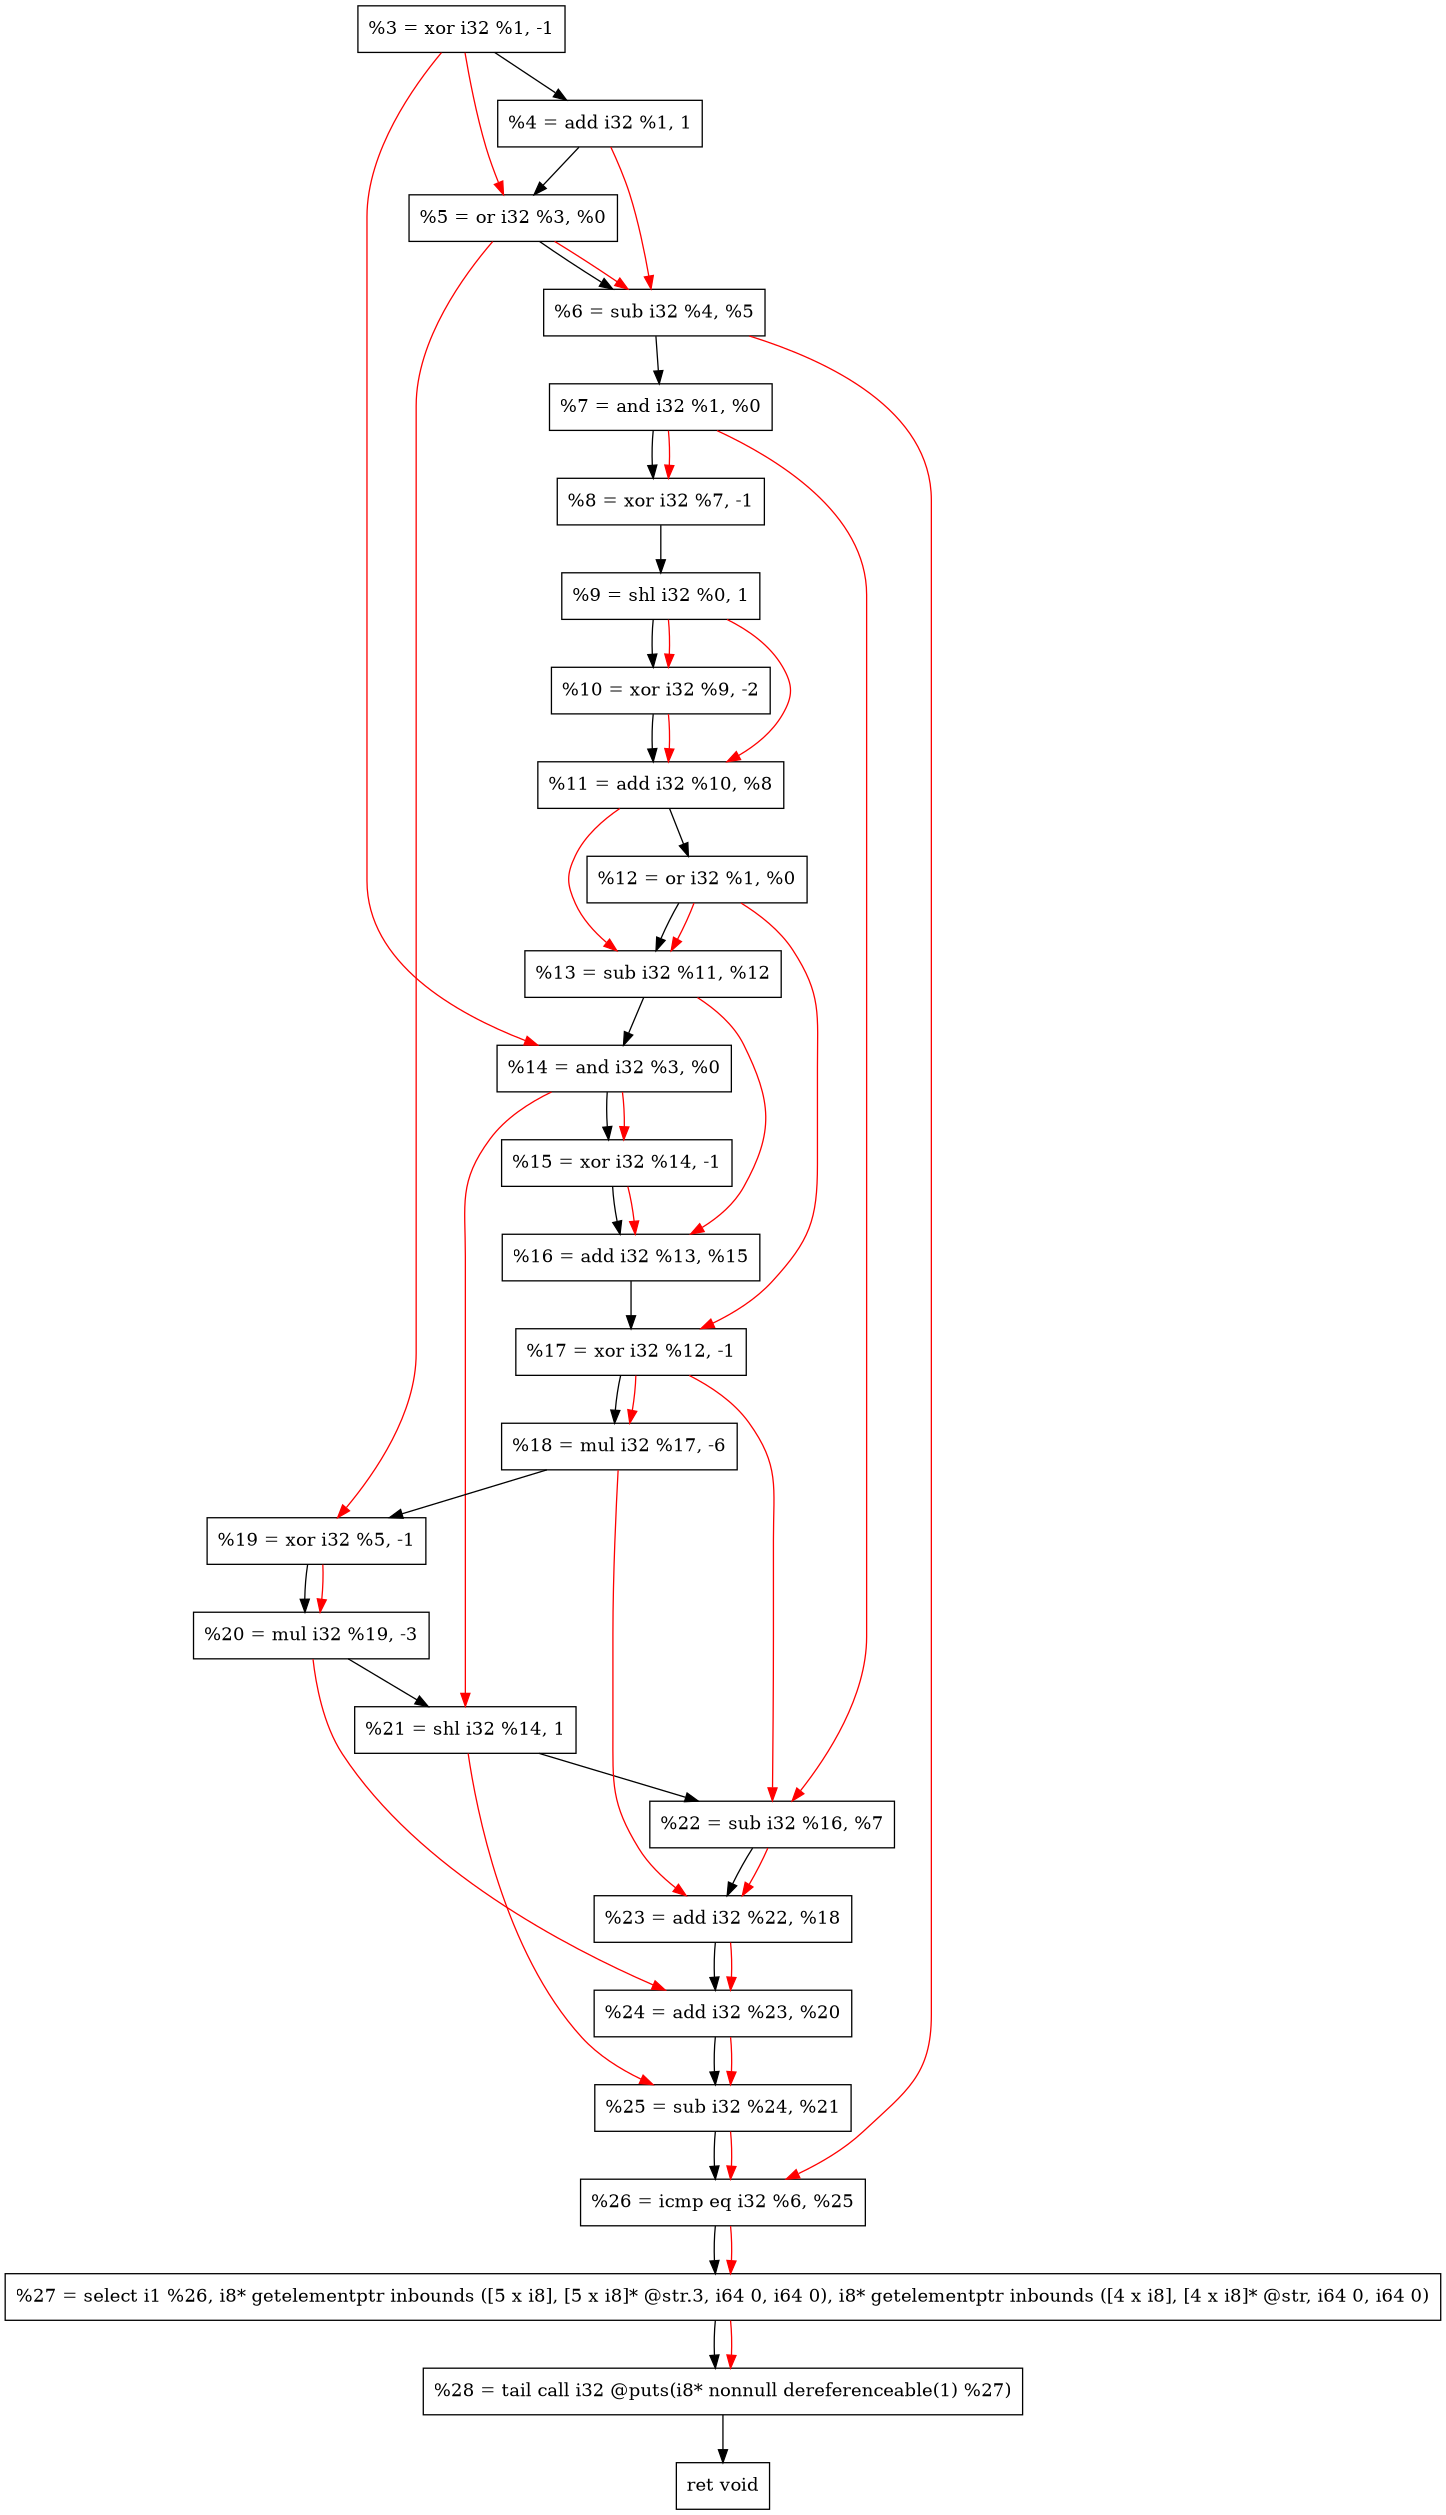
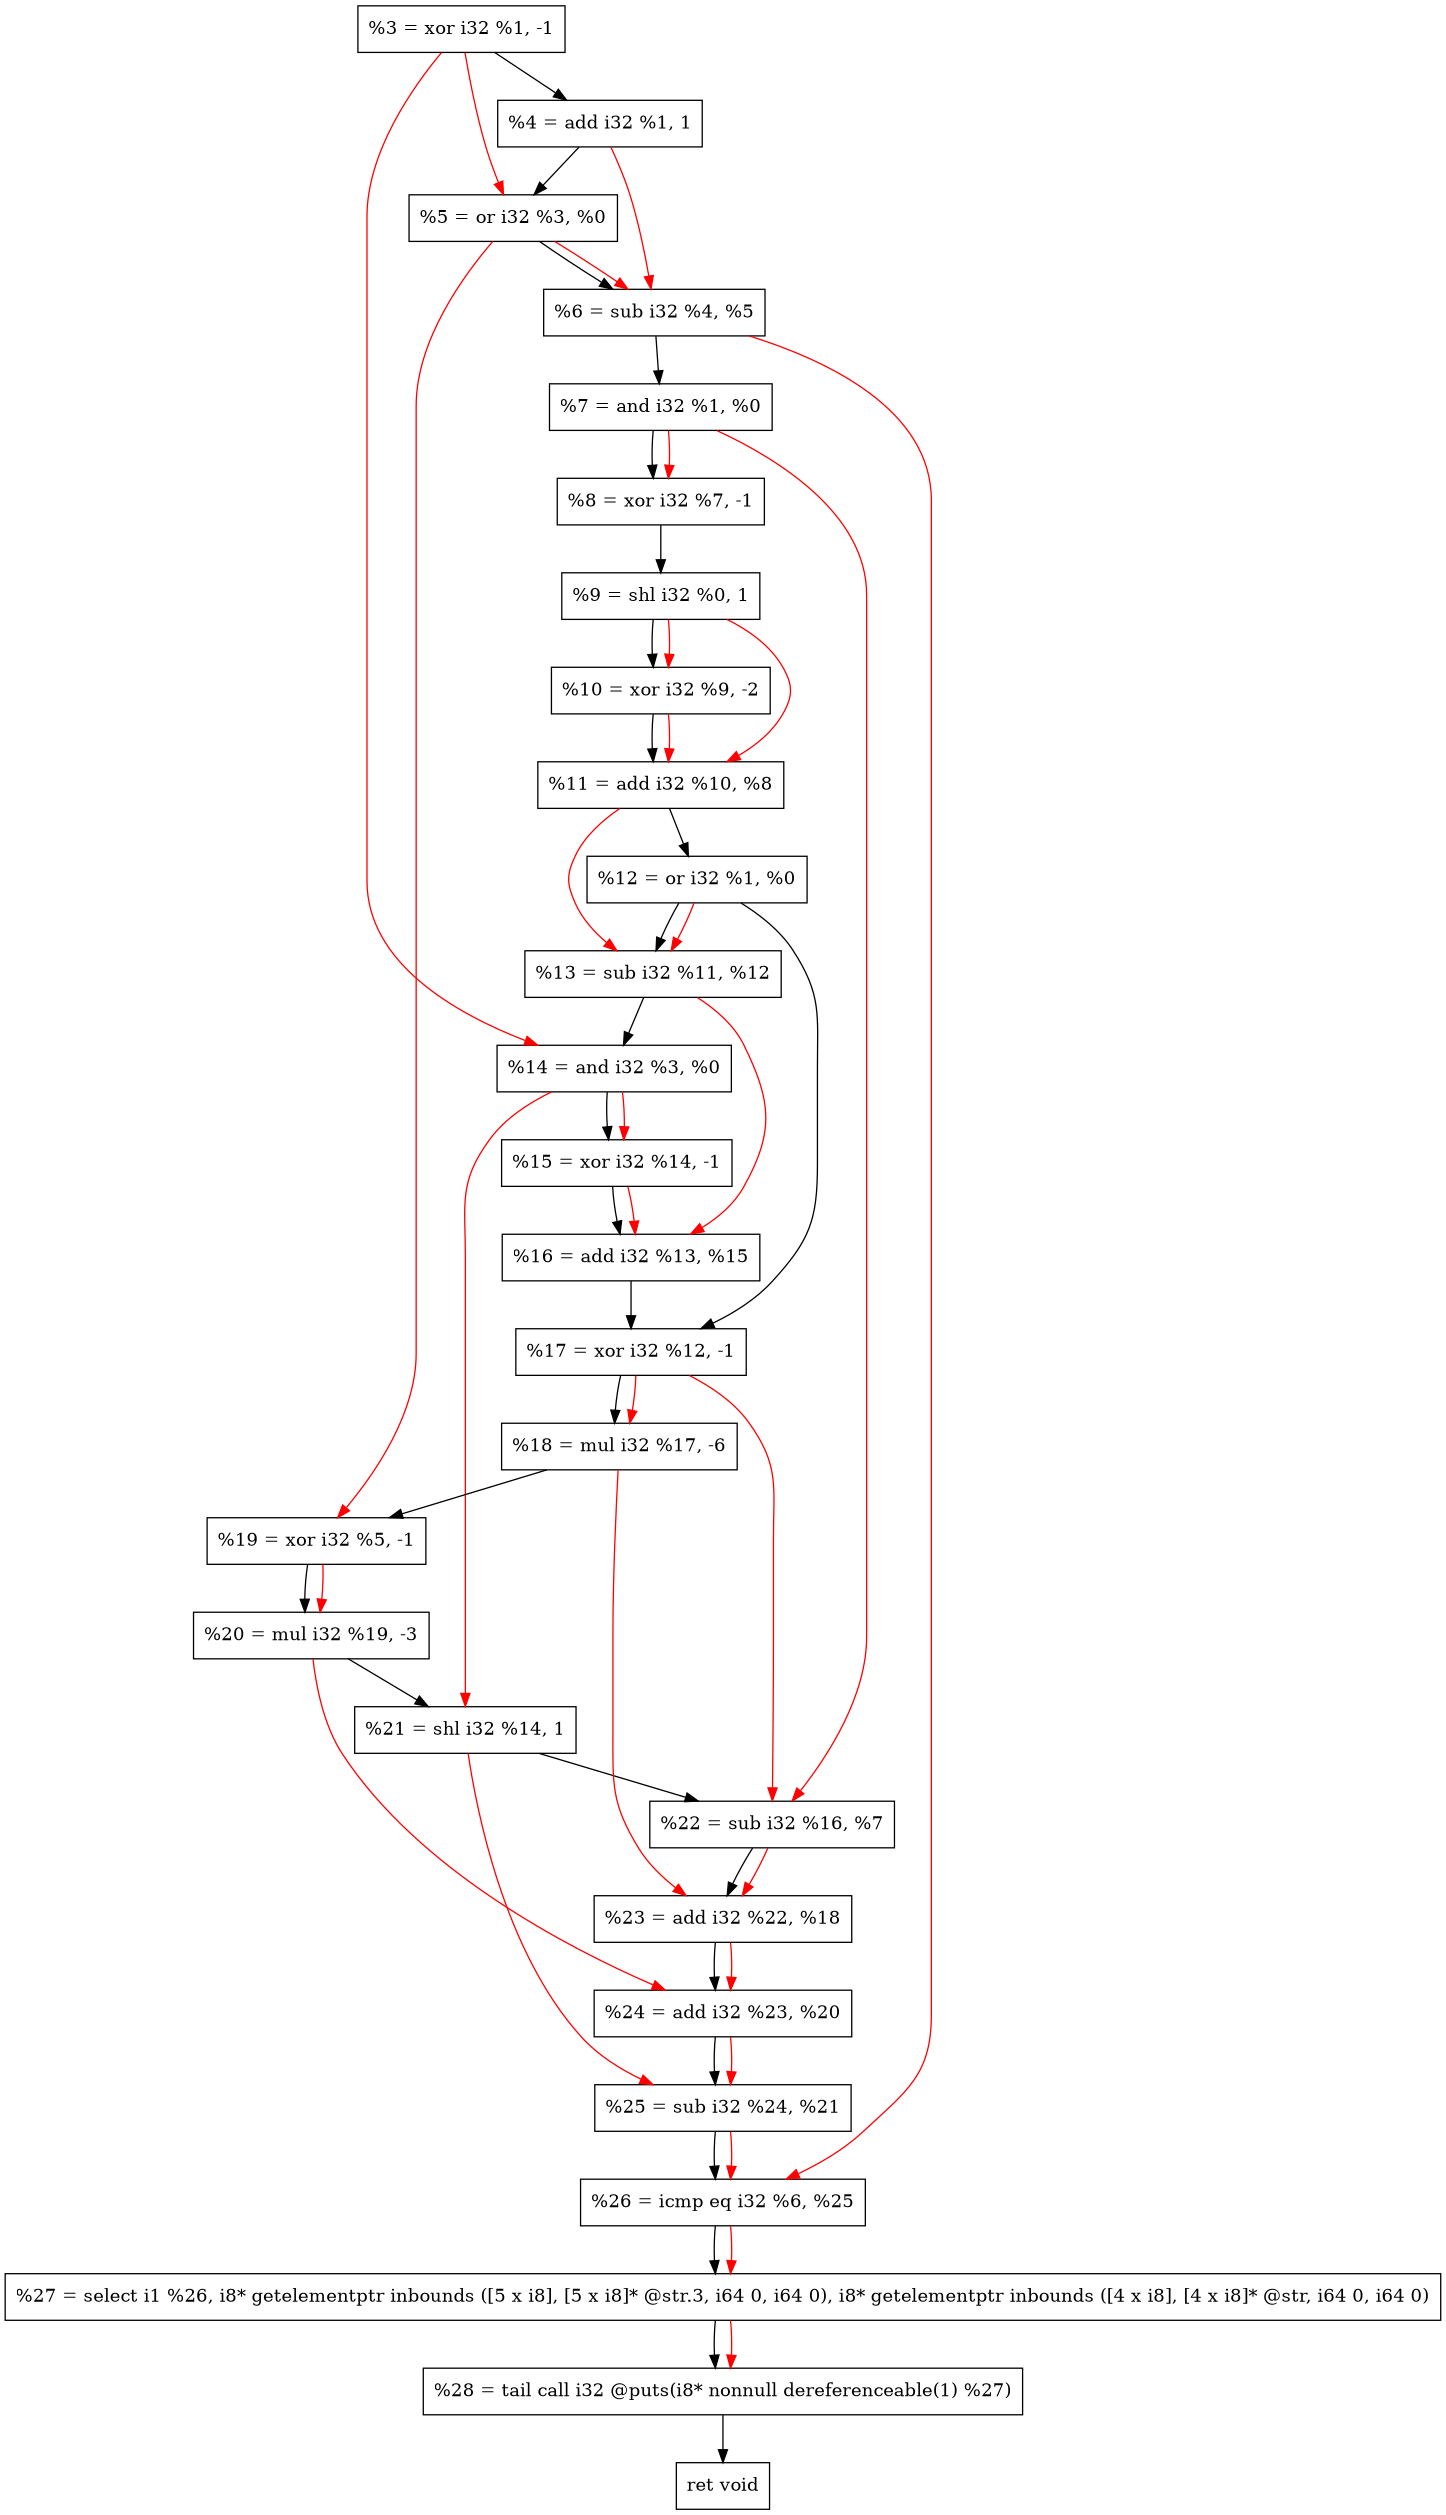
  digraph {
    node [shape=record]
    edge [color=red]
    n1 [label="  %3 = xor i32 %1, -1"]
    n2 [label="  %4 = add i32 %1, 1"]
    n3 [label="  %5 = or i32 %3, %0"]
    n4 [label="  %14 = and i32 %3, %0"]
    n5 [label="  %6 = sub i32 %4, %5"]
    n6 [label="  %19 = xor i32 %5, -1"]
    n7 [label="  %15 = xor i32 %14, -1"]
    n8 [label="  %21 = shl i32 %14, 1"]
    n9 [label="  %7 = and i32 %1, %0"]
    n10 [label="  %26 = icmp eq i32 %6, %25"]
    n11 [label="  %20 = mul i32 %19, -3"]
    n12 [label="  %8 = xor i32 %7, -1"]
    n13 [label="  %22 = sub i32 %16, %7"]
    n14 [label="  %27 = select i1 %26, i8* getelementptr inbounds ([5 x i8], [5 x i8]* @str.3, i64 0, i64 0), i8* getelementptr inbounds ([4 x i8], [4 x i8]* @str, i64 0, i64 0)"]
    n15 [label="  %9 = shl i32 %0, 1"]
    n16 [label="  %23 = add i32 %22, %18"]
    n17 [label="  %11 = add i32 %10, %8"]
    n18 [label="  %10 = xor i32 %9, -2"]
    n19 [label="  %12 = or i32 %1, %0"]
    n20 [label="  %13 = sub i32 %11, %12"]
    n21 [label="  %17 = xor i32 %12, -1"]
    n22 [label="  %16 = add i32 %13, %15"]
    n23 [label="  %18 = mul i32 %17, -6"]
    n24 [label="  %25 = sub i32 %24, %21"]
    n25 [label="  %24 = add i32 %23, %20"]
    n26 [label="  %28 = tail call i32 @puts(i8* nonnull dereferenceable(1) %27)"]
    n27 [label="  ret void"]
    n1 -> n2 [color=""]
    n1 -> n3
    n1 -> n4
    n2 -> n3 [color=""]
    n2 -> n5
    n3 -> n5 [color=""]
    n3 -> n5
    n3 -> n6
    n4 -> n7 [color=""]
    n4 -> n7
    n4 -> n8
    n5 -> n9 [color=""]
    n5 -> n10
    n6 -> n11 [color=""]
    n6 -> n11
    n7 -> n22 [color=""]
    n7 -> n22
    n8 -> n13 [color=""]
    n8 -> n24
    n9 -> n12 [color=""]
    n9 -> n12
    n9 -> n13
    n10 -> n14 [color=""]
    n10 -> n14
    n11 -> n8 [color=""]
    n11 -> n25
    n12 -> n15 [color=""]
    n13 -> n16 [color=""]
    n13 -> n16
    n14 -> n26 [color=""]
    n14 -> n26
    n15 -> n17
    n15 -> n18 [color=""]
    n15 -> n18
    n16 -> n25 [color=""]
    n16 -> n25
    n17 -> n19 [color=""]
    n17 -> n20
    n18 -> n17 [color=""]
    n18 -> n17
    n19 -> n20 [color=""]
    n19 -> n20
-   n19 -> n21
+   n19 -> n21 [color=black]
    n20 -> n4 [color=""]
    n20 -> n22
    n21 -> n13
    n21 -> n23 [color=""]
    n21 -> n23
    n22 -> n21 [color=""]
    n23 -> n6 [color=""]
    n23 -> n16
    n24 -> n10 [color=""]
    n24 -> n10
    n25 -> n24 [color=""]
    n25 -> n24
    n26 -> n27 [color=""]
  }
